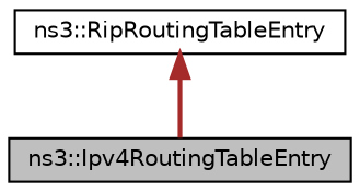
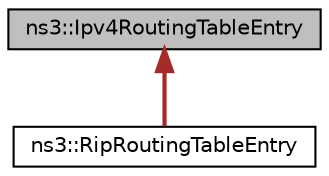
  digraph {
    node [color=black fontname=Helvetica fontsize=10 shape=record style=filled]
    n1 [fillcolor=grey75 fontcolor=black height=0.2 label="ns3::Ipv4RoutingTableEntry" width=0.4]
    n2 [fillcolor=white height=0.2 label="ns3::RipRoutingTableEntry" width=0.4]
-   n2 -> n1 [color=brown dir=back fontname=Helvetica fontsize=10 labelfontname=Helvetica labelfontsize=10 style=bold]
+   n1 -> n2 [color=brown dir=back fontname=Helvetica fontsize=10 labelfontname=Helvetica labelfontsize=10 style=bold]
  }
